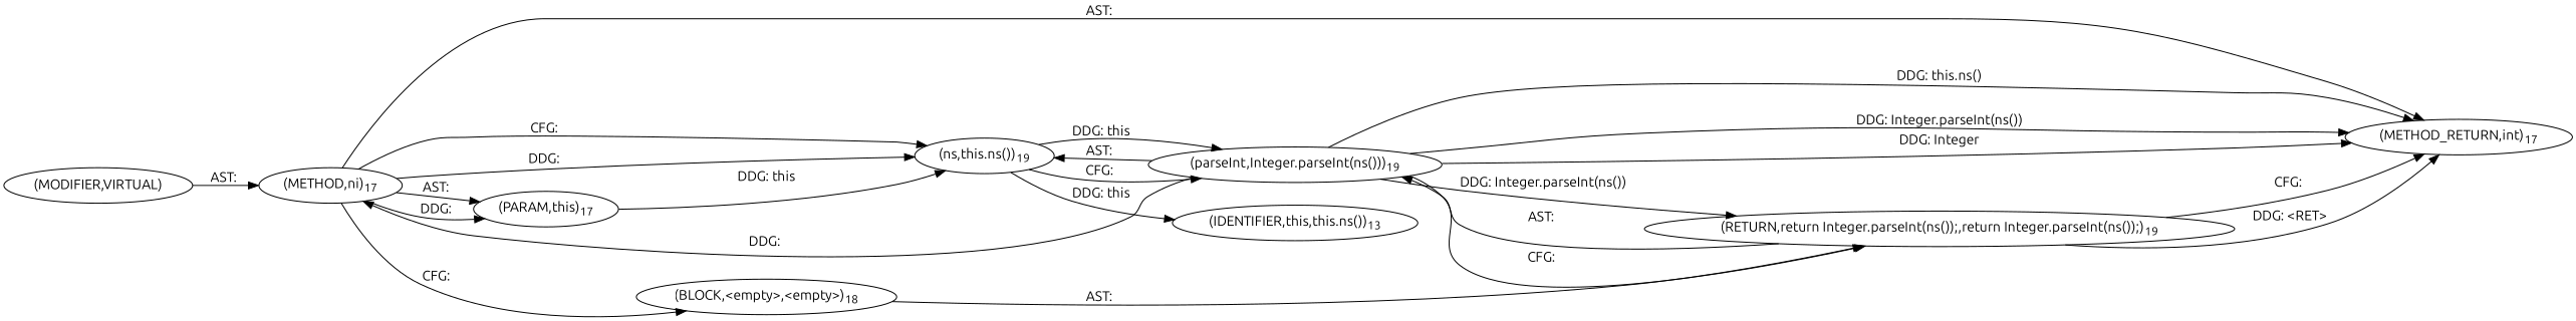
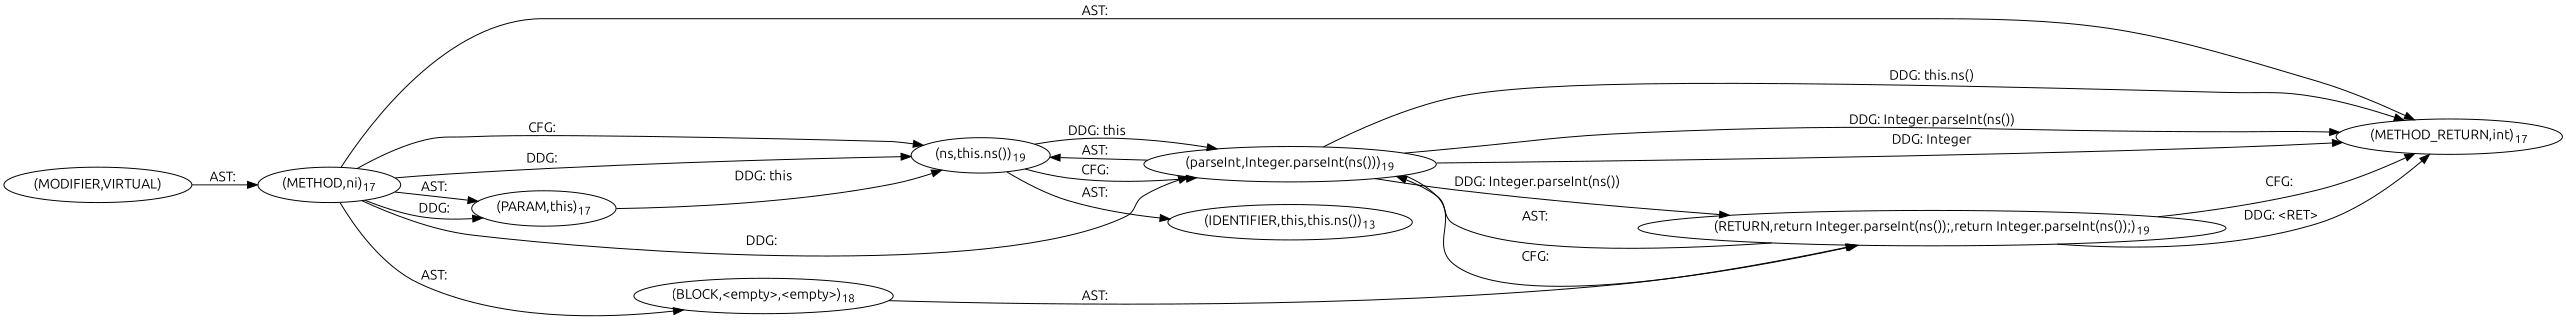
  digraph {
    fontname=Ubuntu
    rankdir=LR
    node [fontname=Ubuntu]
    edge [fontname=Ubuntu]
    n1 [label=<(METHOD,ni)<SUB>17</SUB>>]
    n2 [label=<(PARAM,this)<SUB>17</SUB>>]
    n3 [label=<(BLOCK,&lt;empty&gt;,&lt;empty&gt;)<SUB>18</SUB>>]
    n4 [label=<(parseInt,Integer.parseInt(ns()))<SUB>19</SUB>>]
    n5 [label=<(ns,this.ns())<SUB>19</SUB>>]
    n6 [label=<(METHOD_RETURN,int)<SUB>17</SUB>>]
    n7 [label=<(RETURN,return Integer.parseInt(ns());,return Integer.parseInt(ns());)<SUB>19</SUB>>]
    n8 [label=<(IDENTIFIER,this,this.ns())<SUB>13</SUB>>]
    n9 [label=<(MODIFIER,VIRTUAL)>]
    n1 -> n2 [label="AST: "]
    n1 -> n2 [label="DDG: "]
-   n1 -> n3 [label="CFG: "]
-   n4 -> n1 [label="DDG: "]
+   n1 -> n3 [label="AST: "]
+   n1 -> n4 [label="DDG: "]
    n1 -> n5 [label="CFG: "]
    n1 -> n5 [label="DDG: "]
    n1 -> n6 [label="AST: "]
    n2 -> n5 [label="DDG: this"]
    n3 -> n7 [label="AST: "]
    n4 -> n5 [label="AST: "]
    n4 -> n6 [label="DDG: Integer"]
    n4 -> n6 [label="DDG: this.ns()"]
    n4 -> n6 [label="DDG: Integer.parseInt(ns())"]
    n4 -> n7 [label="CFG: "]
    n4 -> n7 [label="DDG: Integer.parseInt(ns())"]
    n5 -> n4 [label="CFG: "]
    n5 -> n4 [label="DDG: this"]
-   n5 -> n8 [label="DDG: this"]
+   n5 -> n8 [label="AST: "]
    n7 -> n4 [label="AST: "]
    n7 -> n6 [label="CFG: "]
    n7 -> n6 [label="DDG: &lt;RET&gt;"]
    n9 -> n1 [label="AST: "]
  }
